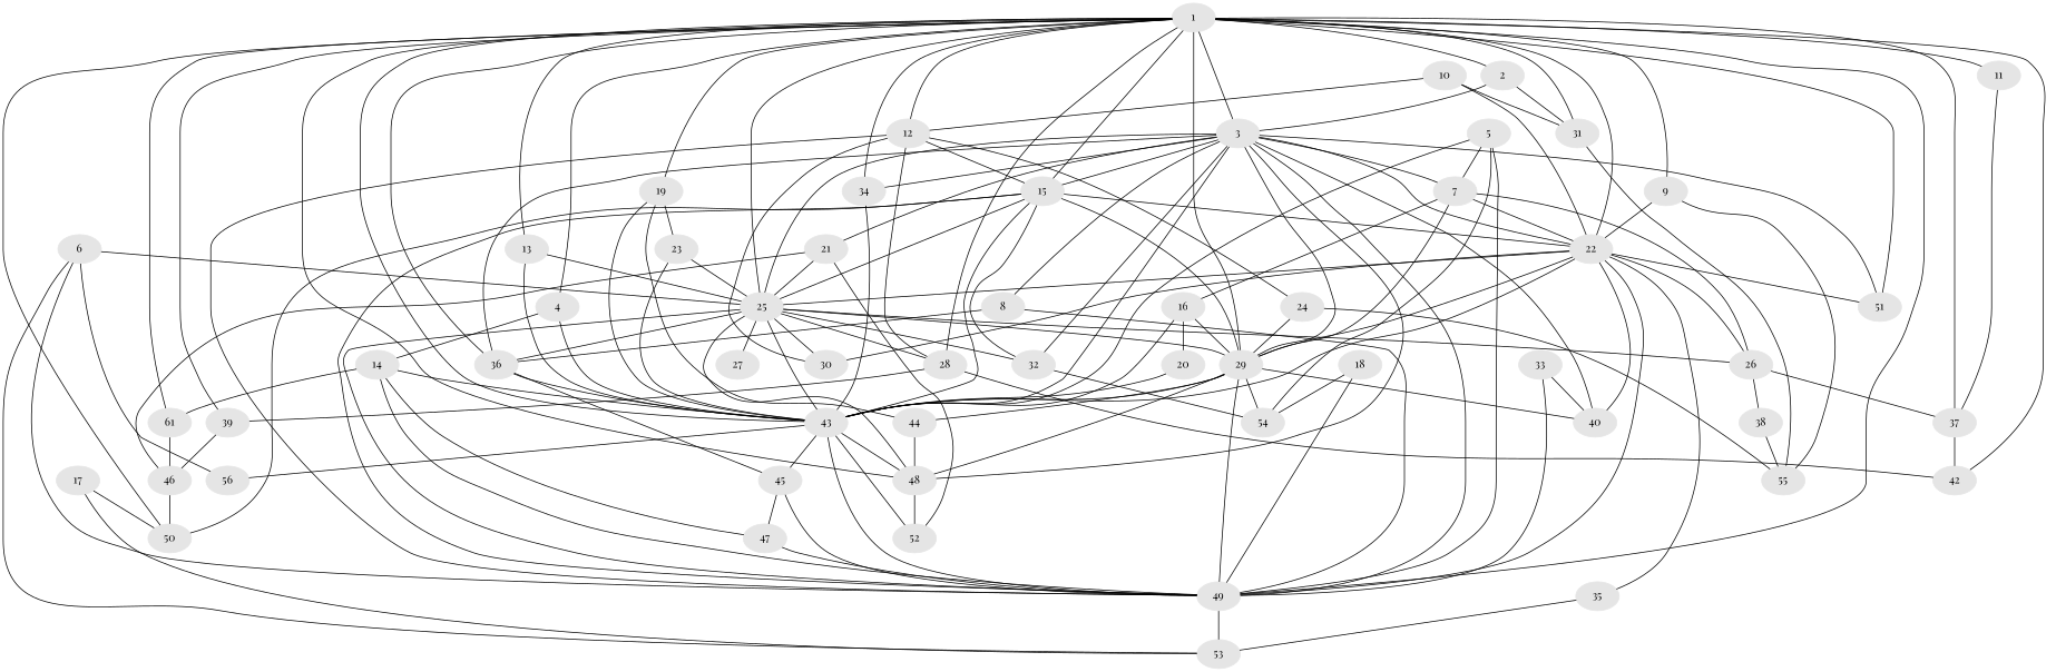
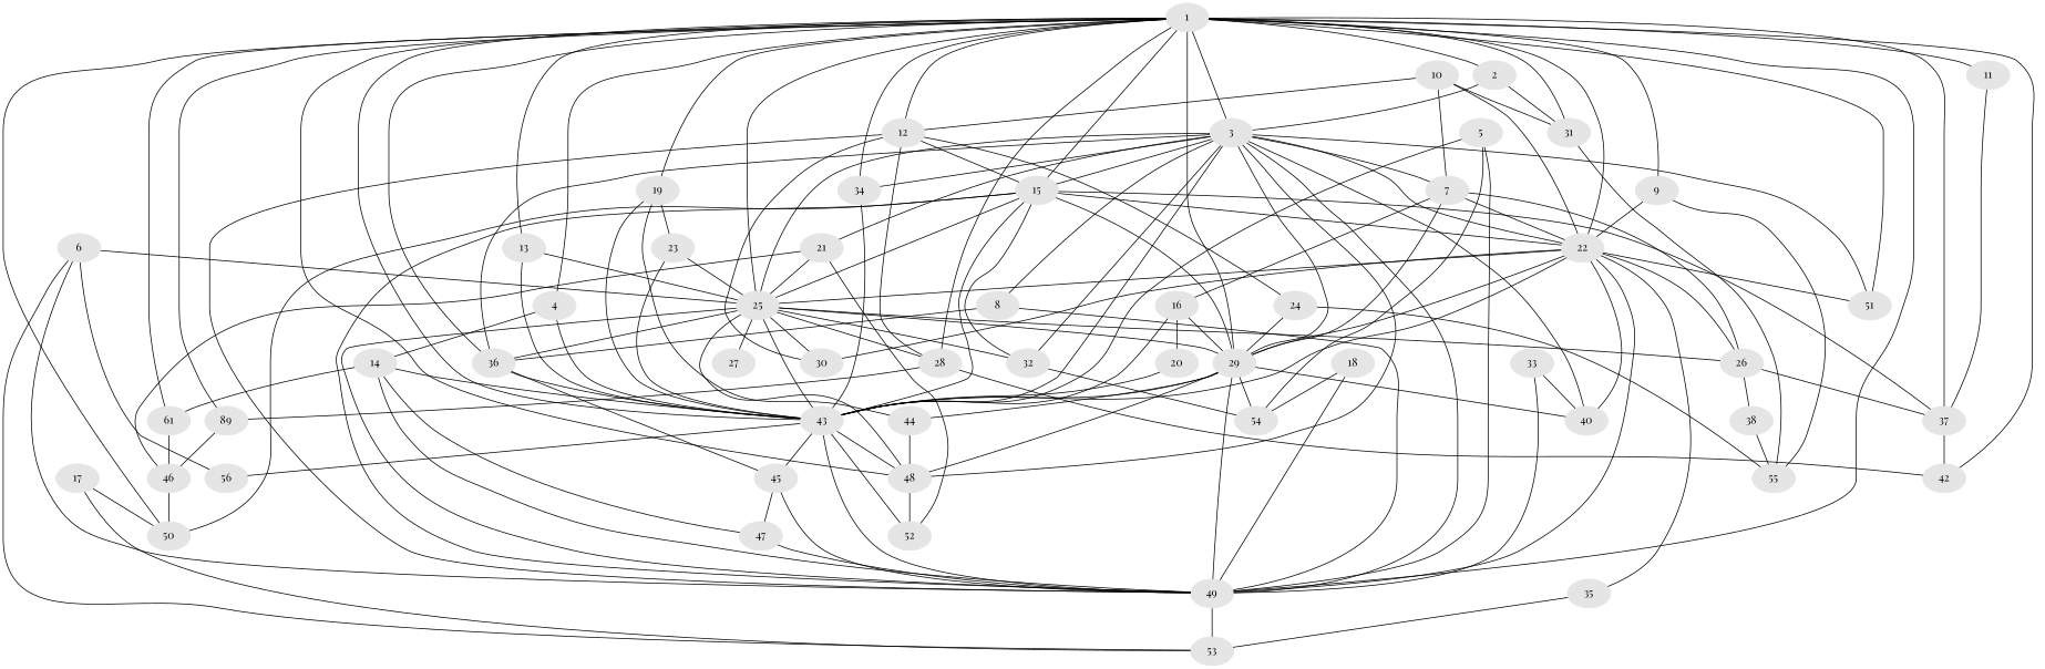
  graph {
    fontname="Playfair Display"
    node [color=gray90 fontname="Playfair Display" style=filled]
    edge [fontname="Playfair Display" weight=1.0]
    1
    2
    3
    4
    9
    11
    12
    13
    15
    19
    22
    25
    28
    29
    31
    34
    36
    37
-   39
+   39 [label=89]
    n20 [label=61]
    42
    43
    48
    49
    50
    51
    7
    8
    21
    32
    40
    14
    55
    24
    30
    23
    44
    26
    35
    27
    54
    45
    46
    56
    52
    53
    16
    47
    5
    6
    20
    38
    10
    17
    18
    33
    1 -- 2
    1 -- 3 [weight=2.0]
    1 -- 4
    1 -- 9
    1 -- 11 [weight=2.0]
    1 -- 12
    1 -- 13
    1 -- 15 [weight=2.0]
    1 -- 19
    1 -- 22 [weight=4.0]
    1 -- 25 [weight=2.0]
    1 -- 28
    1 -- 29 [weight=2.0]
    1 -- 31
    1 -- 34 [weight=2.0]
    1 -- 36
    1 -- 37 [weight=2.0]
    1 -- 39
    1 -- n20
    1 -- 42
    1 -- 43 [weight=2.0]
    1 -- 48
    1 -- 49 [weight=2.0]
    1 -- 50
    1 -- 51
    2 -- 3
    2 -- 31
    3 -- 15
    3 -- 22 [weight=2.0]
    3 -- 25 [weight=2.0]
    3 -- 29
    3 -- 34
    3 -- 36
    3 -- 43
    3 -- 48
    3 -- 49 [weight=2.0]
    3 -- 51
    3 -- 7
    3 -- 8
    3 -- 21
    3 -- 32
    3 -- 40
    4 -- 43
    4 -- 14
    9 -- 22
    9 -- 55
    11 -- 37
    12 -- 15
    12 -- 28
    12 -- 49
    12 -- 24
    12 -- 30
    13 -- 25
    13 -- 43
    15 -- 22 [weight=3.0]
    15 -- 25
    15 -- 29
+   15 -- 37
    15 -- 43 [weight=2.0]
    15 -- 49
    15 -- 50 [weight=2.0]
    15 -- 32
    19 -- 43
    19 -- 23
    19 -- 44
    22 -- 25 [weight=2.0]
    22 -- 29 [weight=2.0]
    22 -- 43 [weight=3.0]
    22 -- 49 [weight=2.0]
    22 -- 51 [weight=2.0]
    22 -- 40
    22 -- 30
    22 -- 26
    22 -- 35
    25 -- 28
    25 -- 29
    25 -- 36
    25 -- 43
    25 -- 48
    25 -- 49
    25 -- 32
    25 -- 30
    25 -- 26
    25 -- 27
    28 -- 39
    28 -- 42
    29 -- 43 [weight=4.0]
    29 -- 48
    29 -- 49
    29 -- 40
    29 -- 44
    29 -- 54 [weight=2.0]
    31 -- 55
    34 -- 43 [weight=2.0]
    36 -- 43
    36 -- 45
    37 -- 42
    39 -- 46
    n20 -- 46
    43 -- 48
    43 -- 49 [weight=2.0]
    43 -- 45
    43 -- 56
    43 -- 52
    48 -- 52
    49 -- 53 [weight=2.0]
    7 -- 22
    7 -- 29
    7 -- 26
    7 -- 16
    8 -- 36
    8 -- 49
    21 -- 25
    21 -- 46
    21 -- 52
    32 -- 54
    14 -- n20
    14 -- 43
    14 -- 49
    14 -- 47
    24 -- 29
    24 -- 55
    23 -- 25
    23 -- 43
    44 -- 48
    26 -- 37
    26 -- 38
    35 -- 53
    45 -- 49
    45 -- 47
    46 -- 50
    16 -- 29
    16 -- 43
    16 -- 20
    47 -- 49
    5 -- 43
    5 -- 49
-   5 -- 7
+   10 -- 7
    5 -- 54
    6 -- 25
    6 -- 49
    6 -- 56
    6 -- 53
    20 -- 43
    38 -- 55
    10 -- 12
    10 -- 22
    10 -- 31
    17 -- 50
    17 -- 53
    18 -- 49
    18 -- 54
    33 -- 49
    33 -- 40
  }
